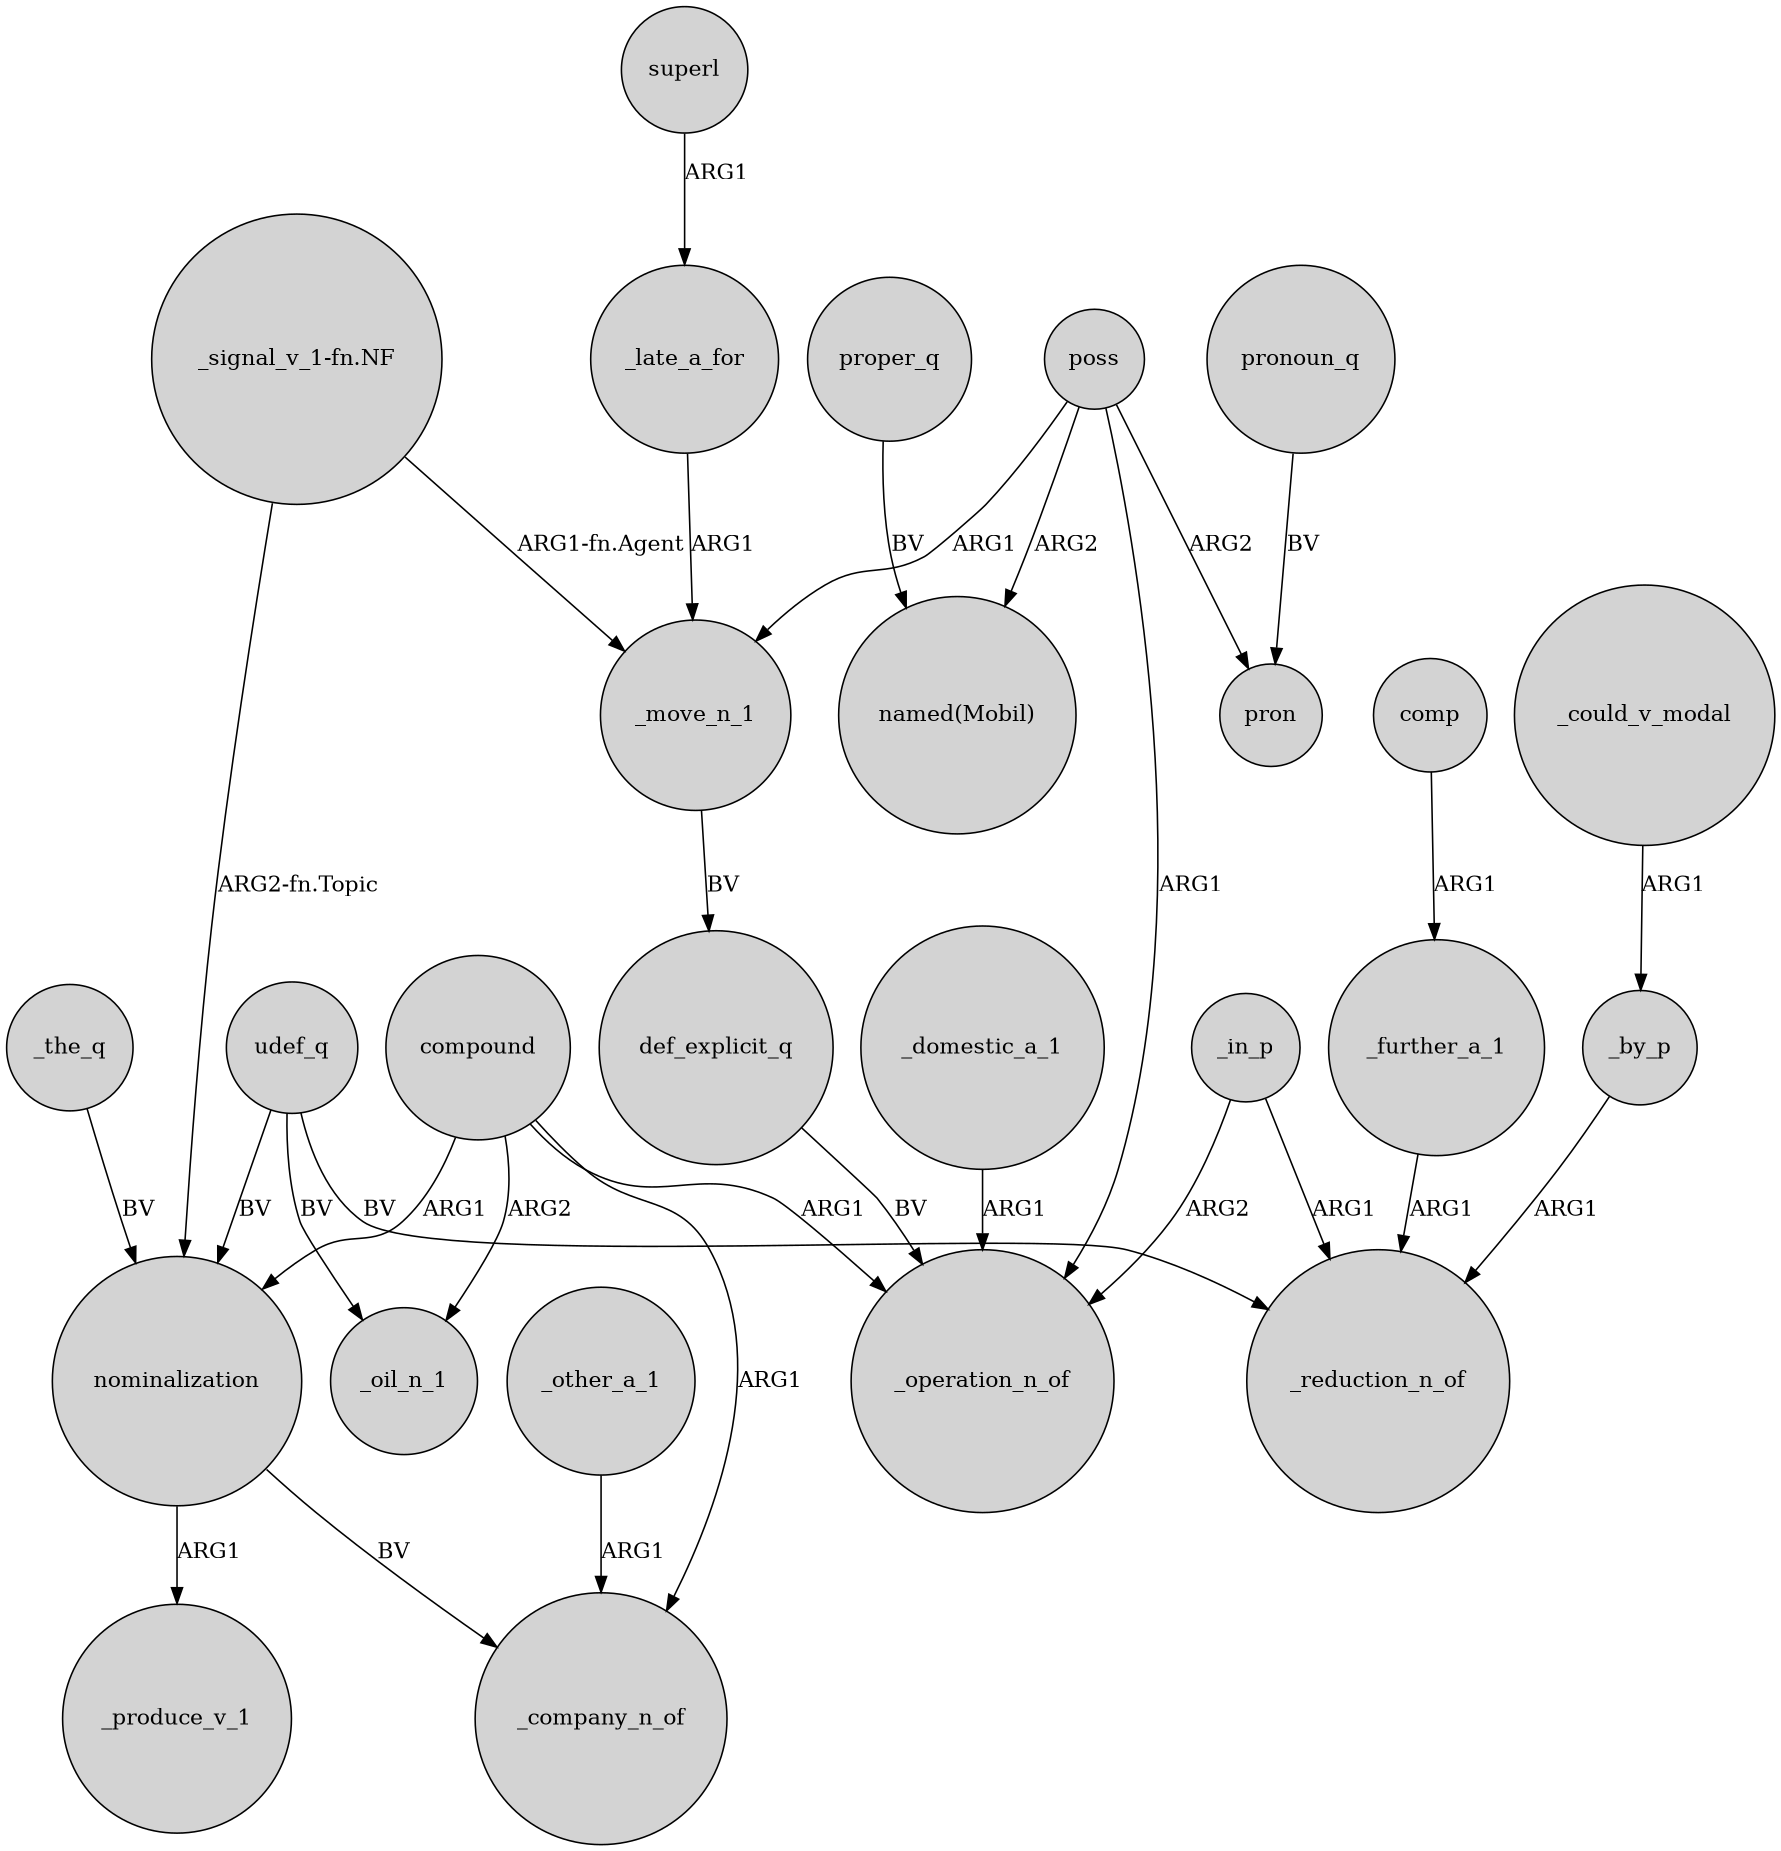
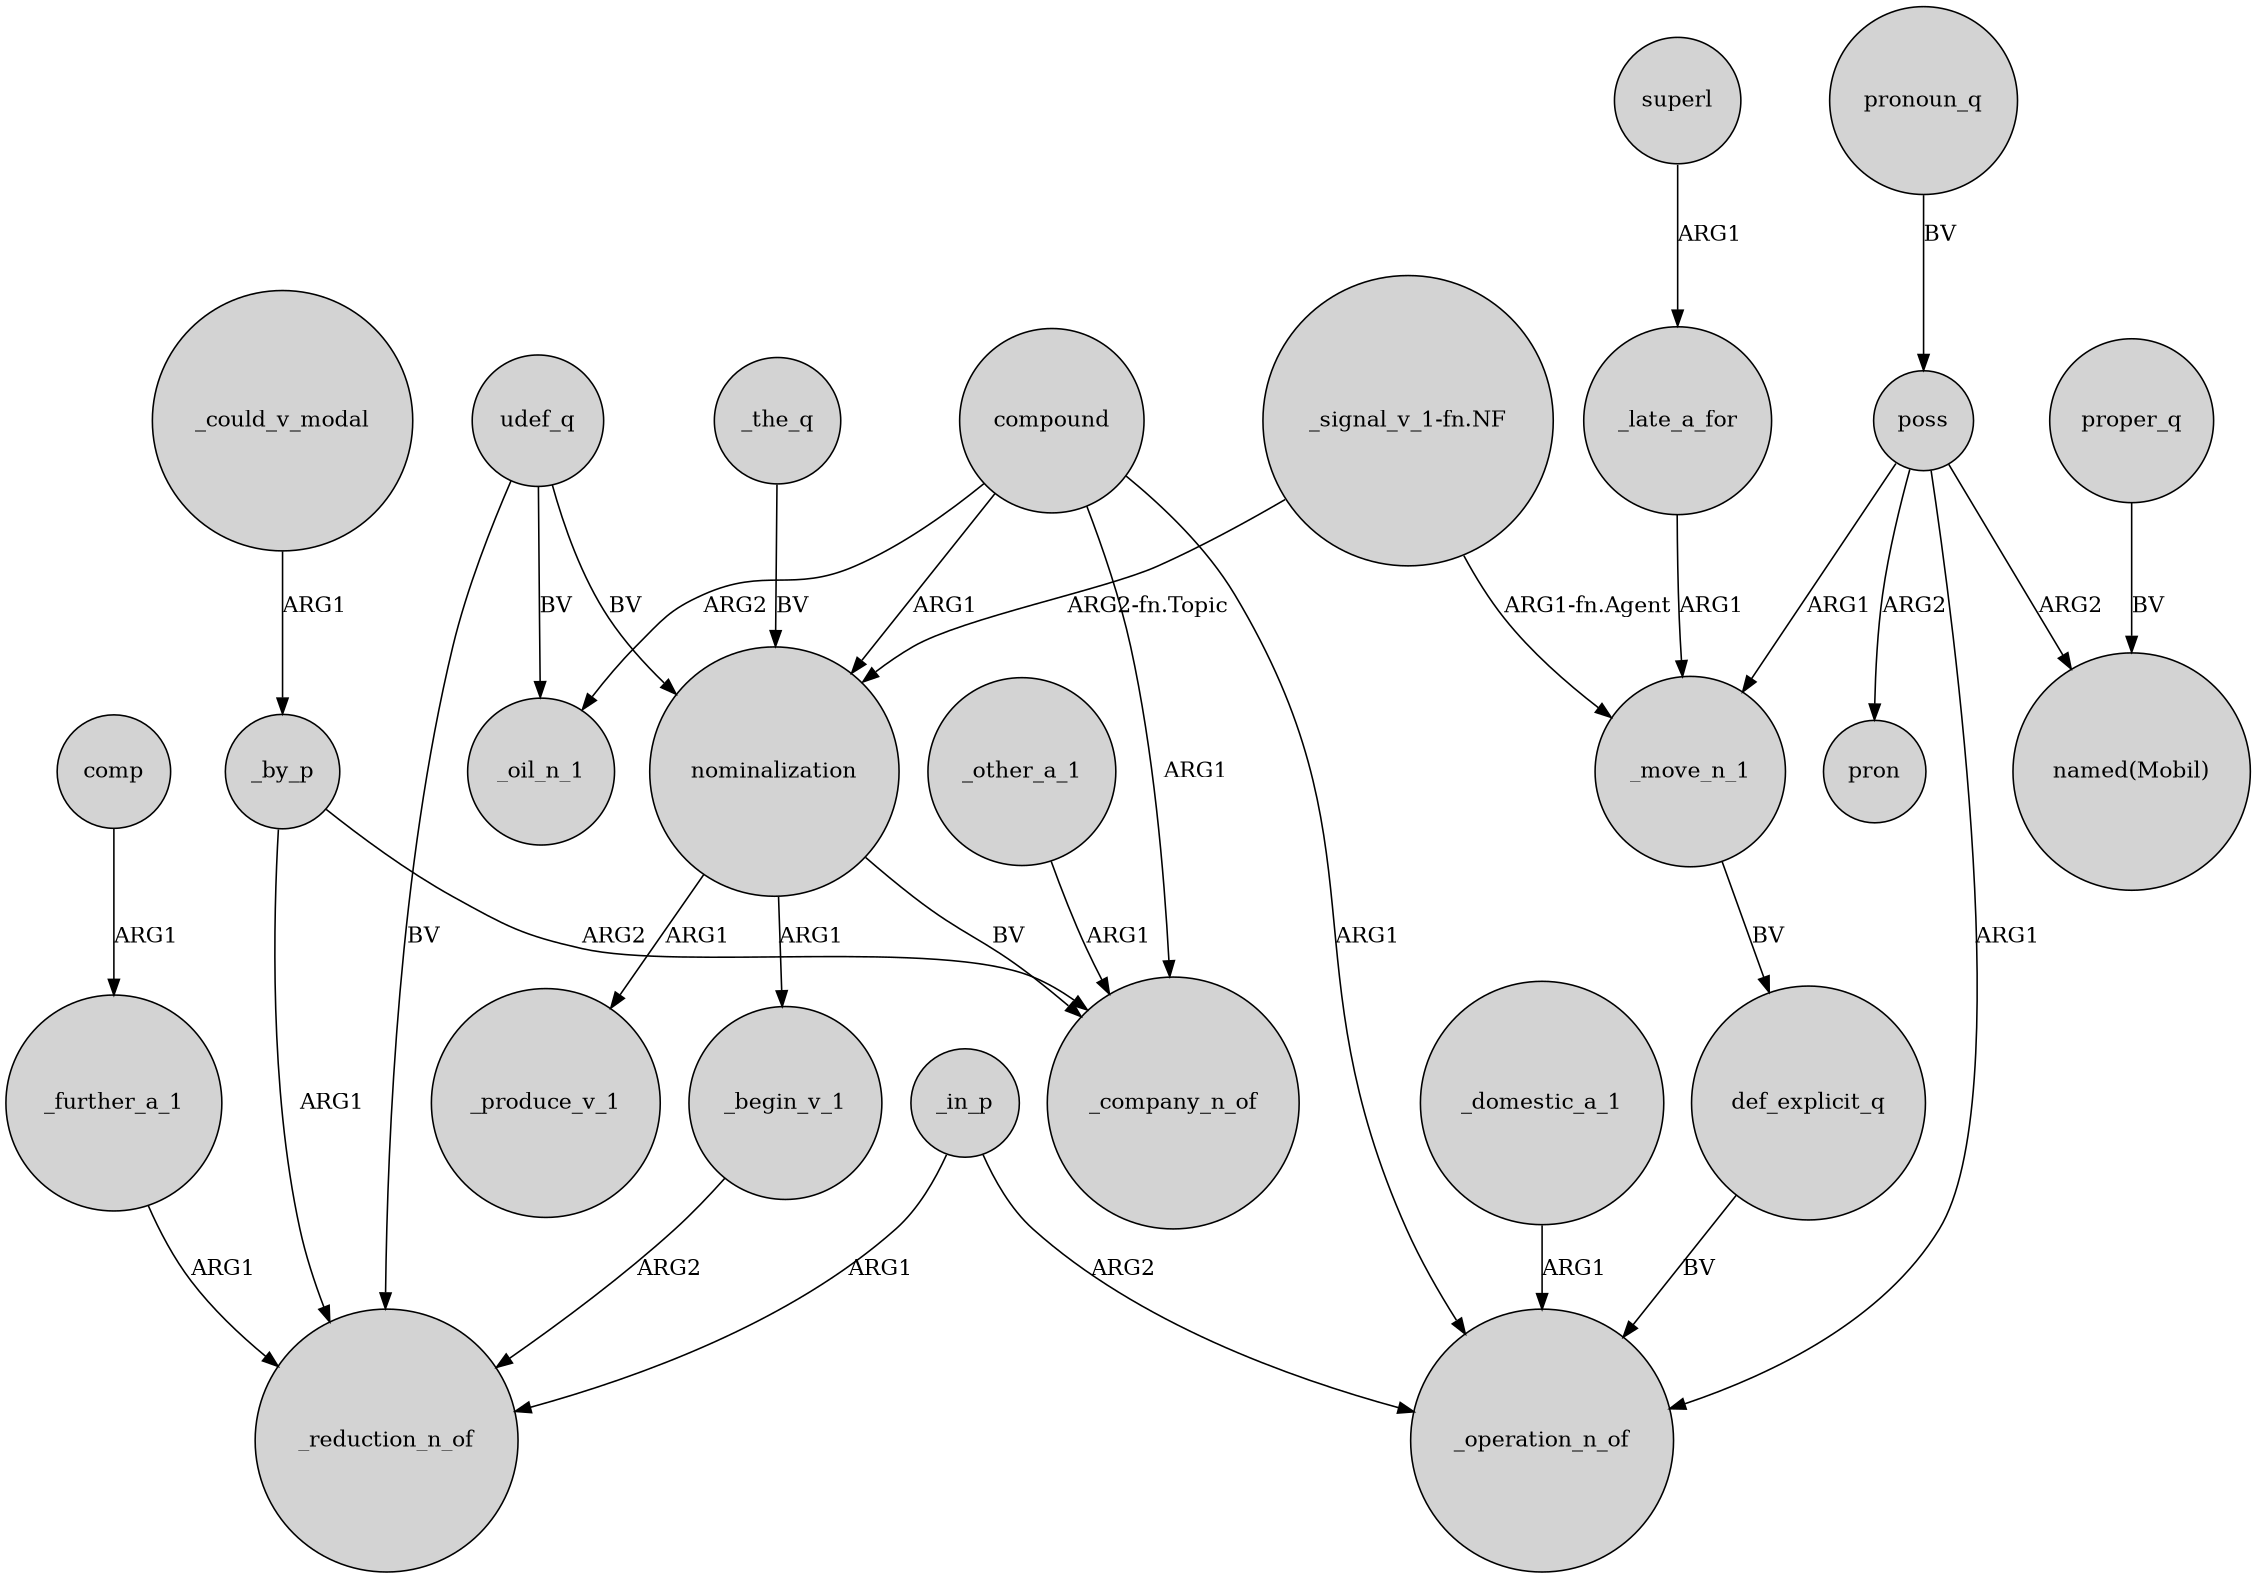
  digraph {
    node [shape=circle style=filled]
+   _begin_v_1
    _reduction_n_of
    compound
    _operation_n_of
    nominalization
    _company_n_of
    _oil_n_1
    _produce_v_1
    poss
    "named(Mobil)"
    pron
    _move_n_1
    def_explicit_q
    _in_p
    udef_q
    superl
    _late_a_for
    proper_q
    _by_p
    _domestic_a_1
    "_signal_v_1-fn.NF"
    pronoun_q
    comp
    _further_a_1
    _other_a_1
    _could_v_modal
    _the_q
+   _begin_v_1 -> _reduction_n_of [label=ARG2]
    compound -> _operation_n_of [label=ARG1]
    compound -> nominalization [label=ARG1]
    compound -> _company_n_of [label=ARG1]
    compound -> _oil_n_1 [label=ARG2]
+   nominalization -> _begin_v_1 [label=ARG1]
    nominalization -> _company_n_of [label=BV]
    nominalization -> _produce_v_1 [label=ARG1]
    poss -> _operation_n_of [label=ARG1]
    poss -> "named(Mobil)" [label=ARG2]
    poss -> pron [label=ARG2]
    poss -> _move_n_1 [label=ARG1]
    _move_n_1 -> def_explicit_q [label=BV]
    def_explicit_q -> _operation_n_of [label=BV]
    _in_p -> _reduction_n_of [label=ARG1]
    _in_p -> _operation_n_of [label=ARG2]
    udef_q -> _reduction_n_of [label=BV]
    udef_q -> nominalization [label=BV]
    udef_q -> _oil_n_1 [label=BV]
    superl -> _late_a_for [label=ARG1]
    _late_a_for -> _move_n_1 [label=ARG1]
    proper_q -> "named(Mobil)" [label=BV]
    _by_p -> _reduction_n_of [label=ARG1]
+   _by_p -> _company_n_of [label=ARG2]
    _domestic_a_1 -> _operation_n_of [label=ARG1]
    "_signal_v_1-fn.NF" -> nominalization [label="ARG2-fn.Topic"]
    "_signal_v_1-fn.NF" -> _move_n_1 [label="ARG1-fn.Agent"]
-   pronoun_q -> pron [label=BV]
+   pronoun_q -> poss [label=BV]
    comp -> _further_a_1 [label=ARG1]
    _further_a_1 -> _reduction_n_of [label=ARG1]
    _other_a_1 -> _company_n_of [label=ARG1]
    _could_v_modal -> _by_p [label=ARG1]
    _the_q -> nominalization [label=BV]
  }
